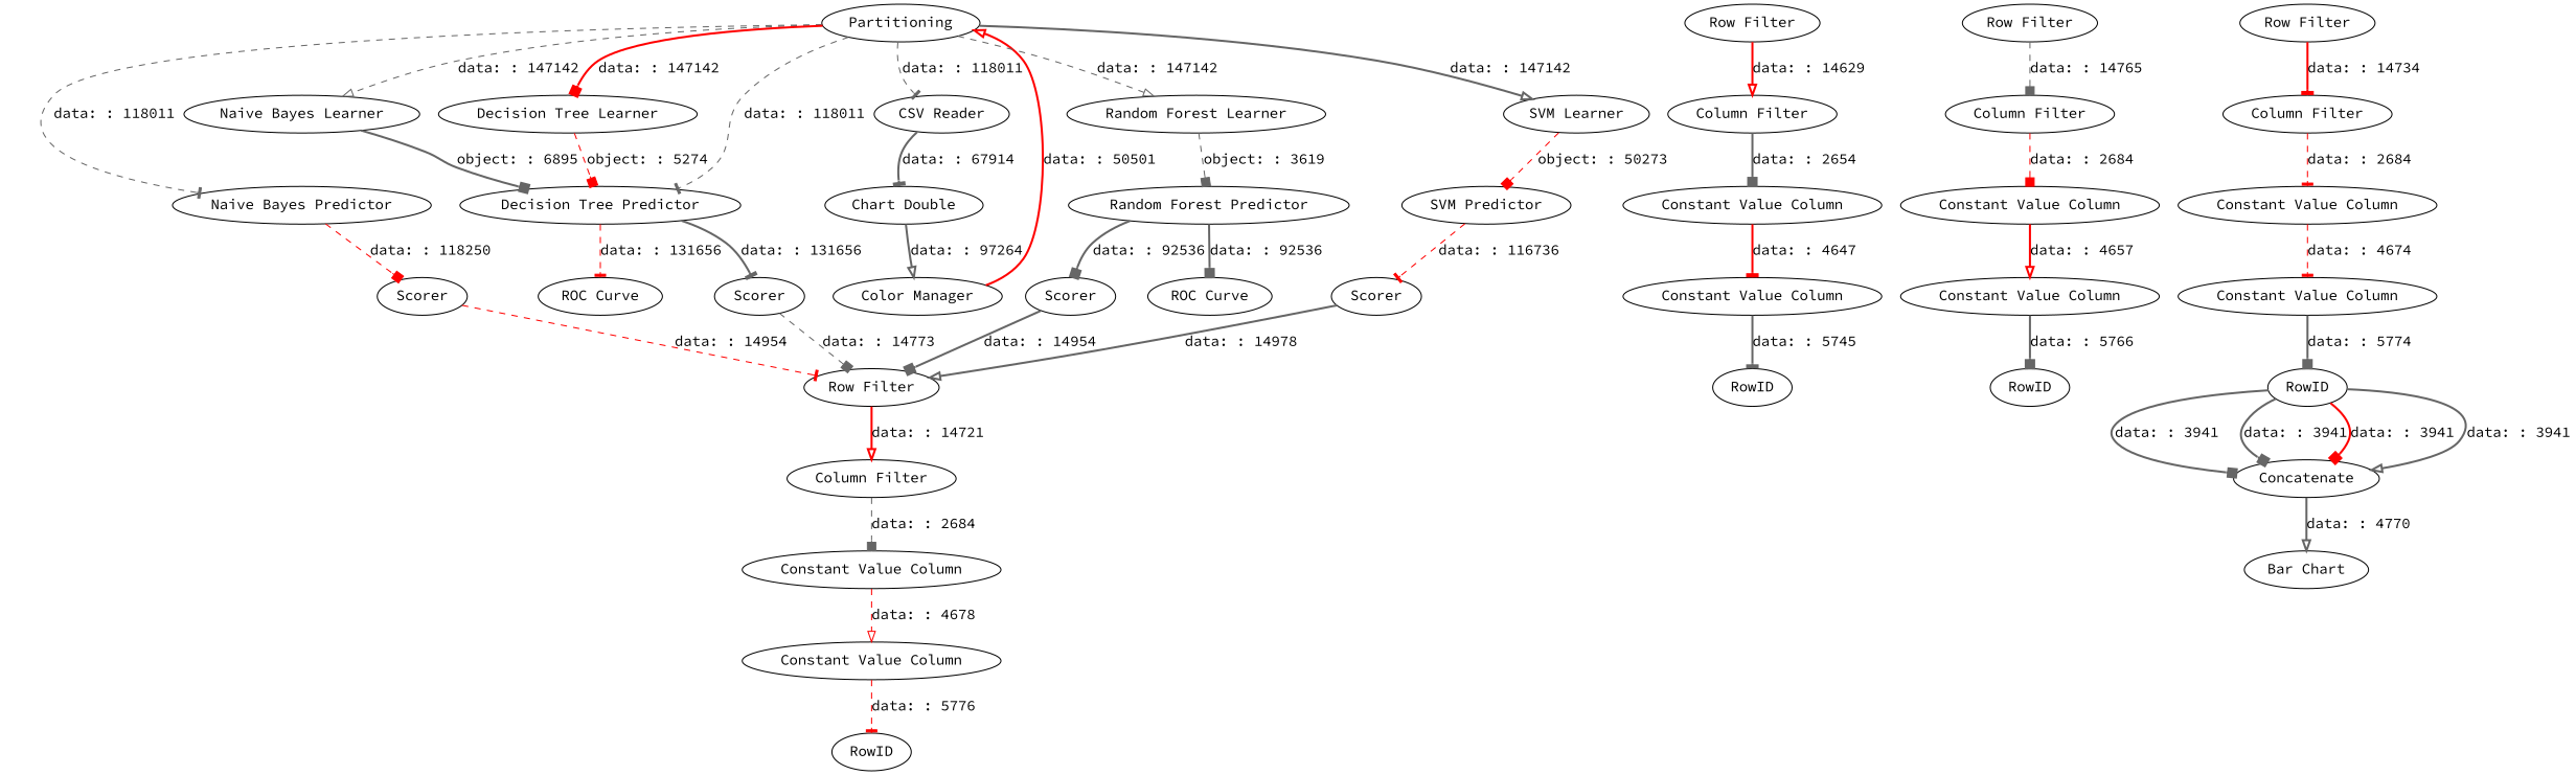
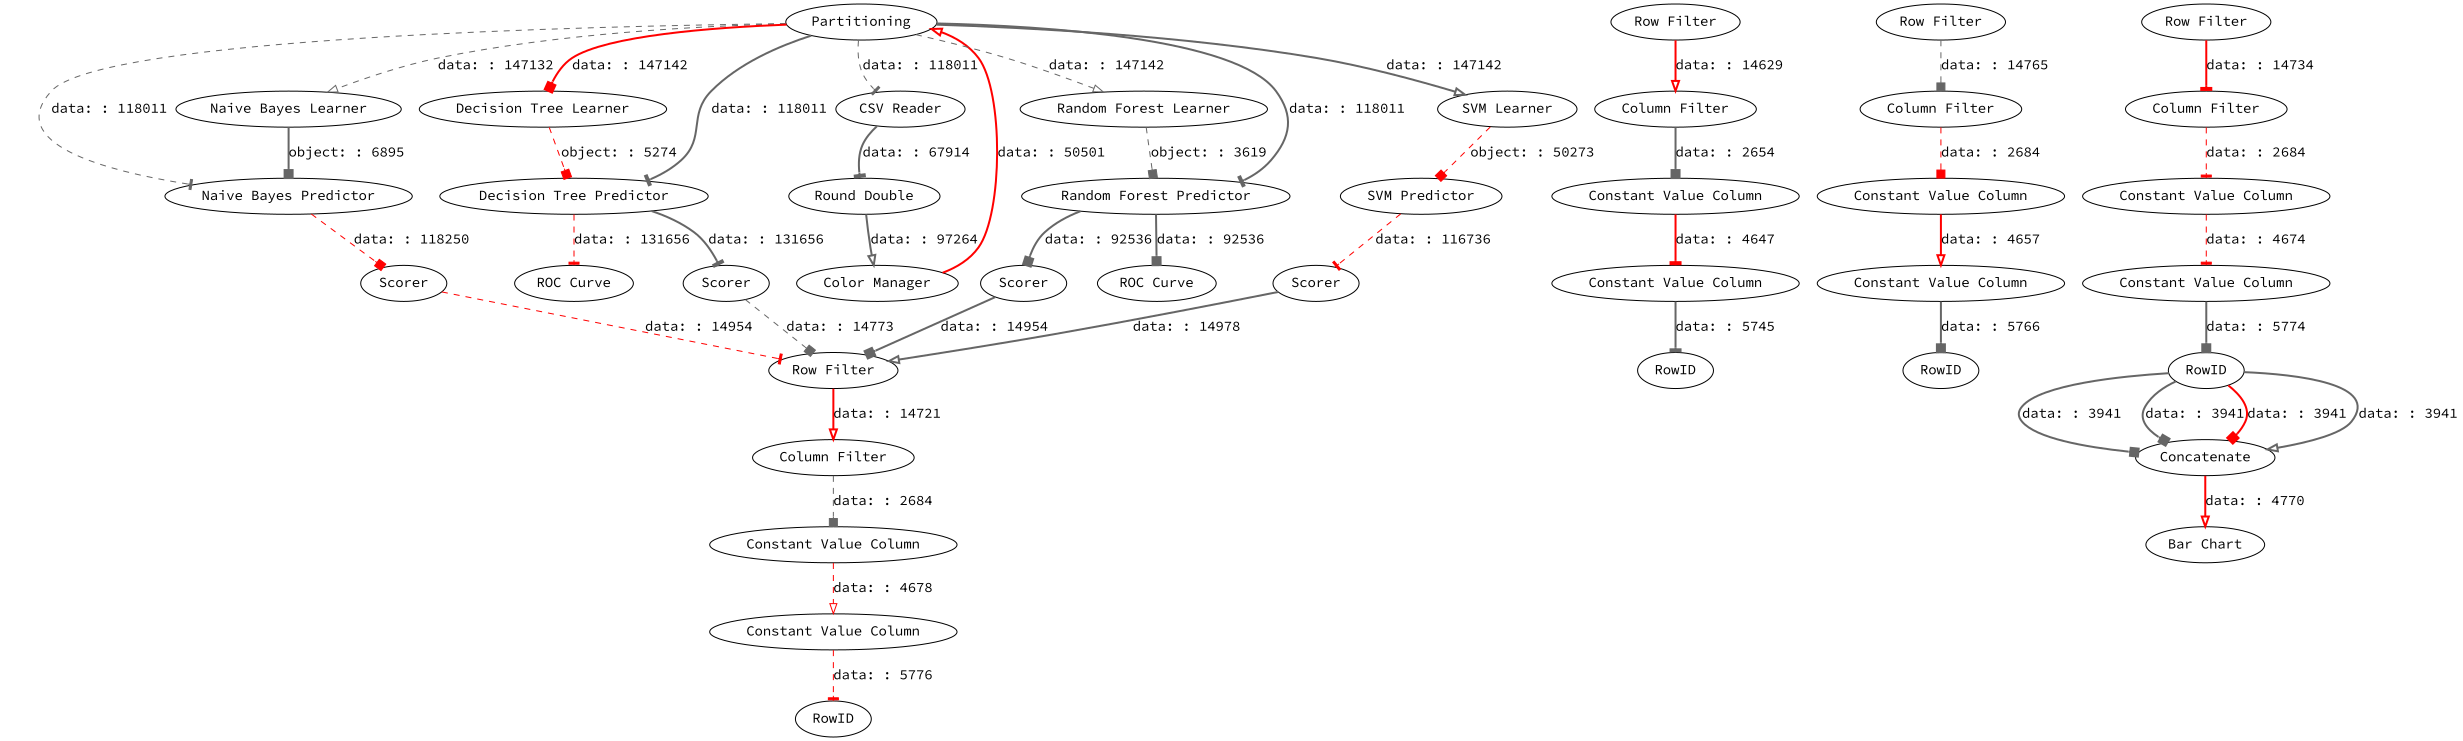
  digraph {
    fontname="Source Code Pro"
    rankdir=TB
    node [fontname="Source Code Pro"]
    edge [arrowhead=box color=gray40 fontname="Source Code Pro" style=bold]
    n1 [label="Naive Bayes Predictor"]
    n2 [label=Scorer]
    n3 [label="Row Filter"]
-   n4 [label="Chart Double"]
+   n4 [label="Round Double"]
    n5 [label="Color Manager"]
    n6 [label=Partitioning]
    n7 [label="Row Filter"]
    n8 [label="Column Filter"]
    n9 [label="Constant Value Column"]
    n10 [label="Row Filter"]
    n11 [label="Column Filter"]
    n12 [label="Constant Value Column"]
    n13 [label="Constant Value Column"]
    n14 [label=RowID]
    n15 [label="Constant Value Column"]
    n16 [label="Constant Value Column"]
    n17 [label=RowID]
    n18 [label=RowID]
    n19 [label=Concatenate]
    n20 [label="Bar Chart"]
    n21 [label="Column Filter"]
    n22 [label="Decision Tree Predictor"]
    n23 [label="ROC Curve"]
    n24 [label=Scorer]
    n25 [label="Column Filter"]
    n26 [label="Constant Value Column"]
    n27 [label="Constant Value Column"]
    n28 [label="Naive Bayes Learner"]
    n29 [label="Random Forest Learner"]
    n30 [label="Random Forest Predictor"]
    n31 [label=Scorer]
    n32 [label="ROC Curve"]
    n33 [label="Decision Tree Learner"]
    n34 [label="SVM Learner"]
    n35 [label="CSV Reader"]
    n36 [label="SVM Predictor"]
    n37 [label=Scorer]
    n38 [label="Constant Value Column"]
    n39 [label=RowID]
    n40 [label="Row Filter"]
    n1 -> n2 [color=red label="data: : 118250" style=dashed]
    n2 -> n3 [arrowhead=tee color=red label="data: : 14954" style=dashed]
    n3 -> n21 [arrowhead=onormal color=red label="data: : 14721"]
    n4 -> n5 [arrowhead=onormal label="data: : 97264"]
    n5 -> n6 [arrowhead=onormal color=red label="data: : 50501"]
    n6 -> n1 [arrowhead=tee label="data: : 118011" style=dashed]
-   n6 -> n22 [arrowhead=tee label="data: : 118011" style=dashed]
-   n6 -> n28 [arrowhead=onormal label="data: : 147142" style=dashed]
+   n6 -> n22 [arrowhead=tee label="data: : 118011"]
+   n6 -> n28 [arrowhead=onormal label="data: : 147132" style=dashed]
    n6 -> n29 [arrowhead=onormal label="data: : 147142" style=dashed]
+   n6 -> n30 [arrowhead=tee label="data: : 118011"]
    n6 -> n33 [color=red label="data: : 147142"]
    n6 -> n34 [arrowhead=onormal label="data: : 147142"]
    n6 -> n35 [arrowhead=tee label="data: : 118011" style=dashed]
    n7 -> n8 [arrowhead=onormal color=red label="data: : 14629"]
    n8 -> n9 [label="data: : 2654"]
    n9 -> n13 [arrowhead=tee color=red label="data: : 4647"]
    n10 -> n11 [label="data: : 14765" style=dashed]
    n11 -> n12 [color=red label="data: : 2684" style=dashed]
    n12 -> n38 [arrowhead=onormal color=red label="data: : 4657"]
    n13 -> n14 [arrowhead=tee label="data: : 5745"]
    n15 -> n16 [arrowhead=onormal color=red label="data: : 4678" style=dashed]
    n16 -> n17 [arrowhead=tee color=red label="data: : 5776" style=dashed]
    n18 -> n19 [label="data: : 3941"]
    n18 -> n19 [label="data: : 3941"]
    n18 -> n19 [color=red label="data: : 3941"]
    n18 -> n19 [arrowhead=onormal label="data: : 3941"]
-   n19 -> n20 [arrowhead=onormal label="data: : 4770"]
+   n19 -> n20 [arrowhead=onormal color=red label="data: : 4770"]
    n21 -> n15 [label="data: : 2684" style=dashed]
    n22 -> n23 [arrowhead=tee color=red label="data: : 131656" style=dashed]
    n22 -> n24 [arrowhead=tee label="data: : 131656"]
    n24 -> n3 [label="data: : 14773" style=dashed]
    n25 -> n26 [arrowhead=tee color=red label="data: : 2684" style=dashed]
    n26 -> n27 [arrowhead=tee color=red label="data: : 4674" style=dashed]
    n27 -> n18 [label="data: : 5774"]
-   n28 -> n22 [label="object: : 6895"]
+   n28 -> n1 [label="object: : 6895"]
    n29 -> n30 [label="object: : 3619" style=dashed]
    n30 -> n31 [label="data: : 92536"]
    n30 -> n32 [label="data: : 92536"]
    n31 -> n3 [label="data: : 14954"]
    n33 -> n22 [color=red label="object: : 5274" style=dashed]
    n34 -> n36 [color=red label="object: : 50273" style=dashed]
    n35 -> n4 [arrowhead=tee label="data: : 67914"]
    n36 -> n37 [arrowhead=tee color=red label="data: : 116736" style=dashed]
    n37 -> n3 [arrowhead=onormal label="data: : 14978"]
    n38 -> n39 [label="data: : 5766"]
    n40 -> n25 [arrowhead=tee color=red label="data: : 14734"]
  }
